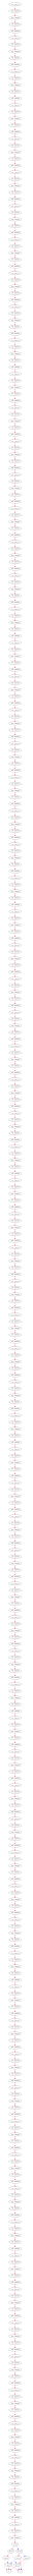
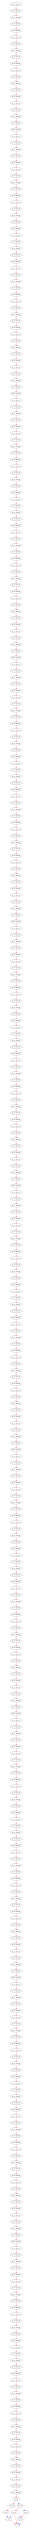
  digraph {
    fontname="Playfair Display"
    node [fontname="Playfair Display"]
    edge [color=red fontname="Playfair Display"]
-   n1 [label=F]
    n2 [label=T]
    n3 [label="[1,0,0]"]
    n4 [label="[0,0,2]"]
    n5 [label="[1,0,0]"]
    n6 [label="[0,0,1]"]
    n7 [label="[0,0,2]"]
    n8 [label="[0,0,2]"]
    n9 [label="[0,0,1]"]
    n10 [label="[0,0,0]"]
    n11 [label="ord = lineOrd"]
    n12 [label="ord = lineOrd"]
    n13 [label="ord = lineOrd"]
    n14 [label="ord = lineOrd"]
    n15 [label="ord = lineOrd"]
    n16 [label="ord = lineOrd"]
    n17 [label="ord = lineOrd"]
    n18 [label="ord = lineOrd"]
    n19 [label="ord = lineOrd"]
    n20 [label="ord = lineOrd"]
    n21 [label="ord = lineOrd"]
    n22 [label="ord = lineOrd"]
    n23 [label="ord = lineOrd"]
    n24 [label="ord = lineOrd"]
    n25 [label="ord = lineOrd"]
    n26 [label="ord = lineOrd"]
    n27 [label="ord = lineOrd"]
    n28 [label="ord = lineOrd"]
    n29 [label="ord = lineOrd"]
    n30 [label="ord = lineOrd"]
    n31 [label="ord = lineOrd"]
    n32 [label="ord = lineOrd"]
    n33 [label="ord = lineOrd"]
    n34 [label="ord = lineOrd"]
    n35 [label="ord = lineOrd"]
    n36 [label="ord = lineOrd"]
    n37 [label="ord = lineOrd"]
    n38 [label="ord = lineOrd"]
    n39 [label="ord = lineOrd"]
    n40 [label="ord = lineOrd"]
    n41 [label="ord = lineOrd"]
    n42 [label="ord = lineOrd"]
    n43 [label="ord = lineOrd"]
    n44 [label="ord = lineOrd"]
    n45 [label="ord = lineOrd"]
    n46 [label="ord = lineOrd"]
    n47 [label="ord = lineOrd"]
    n48 [label="ord = lineOrd"]
    n49 [label="ord = lineOrd"]
    n50 [label="ord = lineOrd"]
    n51 [label="ord = lineOrd"]
    n52 [label="ord = lineOrd"]
    n53 [label="ord = lineOrd"]
    n54 [label="ord = lineOrd"]
    n55 [label="ord = lineOrd"]
    n56 [label="ord = lineOrd"]
    n57 [label="ord = lineOrd"]
    n58 [label="ord = lineOrd"]
    n59 [label="ord = lineOrd"]
    n60 [label="ord = lineOrd"]
    n61 [label="ord = lineOrd"]
    n62 [label="ord = lineOrd"]
    n63 [label="ord = lineOrd"]
    n64 [label="ord = lineOrd"]
    n65 [label="ord = lineOrd"]
    n66 [label="ord = lineOrd"]
    n67 [label="ord = lineOrd"]
    n68 [label="ord = lineOrd"]
    n69 [label="ord = lineOrd"]
    n70 [label="ord = lineOrd"]
    n71 [label="ord = lineOrd"]
    n72 [label="ord = lineOrd"]
    n73 [label="ord = lineOrd"]
    n74 [label="ord = lineOrd"]
    n75 [label="ord = lineOrd"]
    n76 [label="ord = lineOrd"]
    n77 [label="ord = lineOrd"]
    n78 [label="ord = lineOrd"]
    n79 [label="ord = lineOrd"]
    n80 [label="ord = lineOrd"]
    n81 [label="ord = lineOrd"]
    n82 [label="ord = lineOrd"]
    n83 [label="ord = lineOrd"]
    n84 [label="ord = lineOrd"]
    n85 [label="ord = lineOrd"]
    n86 [label="ord = lineOrd"]
    n87 [label="ord = lineOrd"]
    n88 [label="ord = lineOrd"]
    n89 [label="ord = lineOrd"]
    n90 [label="ord = lineOrd"]
    n91 [label="ord = lineOrd"]
    n92 [label="ord = lineOrd"]
    n93 [label="ord = lineOrd"]
    n94 [label="ord = lineOrd"]
    n95 [label="ord = lineOrd"]
    n96 [label="ord = lineOrd"]
    n97 [label="ord = lineOrd"]
    n98 [label="ord = lineOrd"]
    n99 [label="ord = lineOrd"]
    n100 [label="ord = lineOrd"]
    n101 [label="ord = lineOrd"]
    n102 [label="ord = lineOrd"]
    n103 [label="ord = lineOrd"]
    n104 [label="ord = lineOrd"]
    n105 [label="ord = lineOrd"]
    n106 [label="ord = lineOrd"]
    n107 [label="ord = lineOrd"]
    n108 [label="ord = lineOrd"]
    n109 [label="ord = lineOrd"]
    n110 [label="ord = lineOrd"]
    n111 [label="ord = lineOrd"]
    n112 [label="ord = lineOrd"]
    n113 [label="ord = lineOrd"]
    n114 [label="ord = lineOrd"]
    n115 [label="ord = lineOrd"]
    n116 [label="ord = lineOrd"]
    n117 [label="ord = lineOrd"]
    n118 [label="ord = lineOrd"]
    n119 [label="ord = lineOrd"]
    n120 [label="ord = lineOrd"]
    n121 [label="ord = lineOrd"]
    n122 [label="ord = lineOrd"]
    n123 [label="ord = lineOrd"]
    n124 [label="ord = lineOrd"]
    n125 [label="ord = lineOrd"]
    n126 [label="ord = lineOrd"]
    n127 [label="ord = lineOrd"]
    n128 [label="ord = lineOrd"]
    n129 [label="ord = lineOrd"]
    n130 [label="ord = lineOrd"]
    n131 [label="ord = lineOrd"]
    n132 [label="ord = lineOrd"]
    n133 [label="ord = lineOrd"]
    n134 [label="ord = lineOrd"]
    n135 [label="ord = lineOrd"]
    n136 [label="ord = lineOrd"]
    n137 [label="ord = lineOrd"]
    n138 [label="ord = lineOrd"]
    n139 [label="ord = lineOrd"]
    n140 [label="ord = lineOrd"]
    n141 [label="ord = lineOrd"]
    n142 [label="ord = lineOrd"]
    n143 [label="ord = lineOrd"]
    n144 [label="ord = lineOrd"]
    n145 [label="ord = lineOrd"]
    n146 [label="ord = lineOrd"]
    n147 [label="ord = lineOrd"]
    n148 [label="ord = lineOrd"]
    n149 [label="ord = lineOrd"]
    n150 [label="ord = lineOrd"]
    n151 [label="ord = lineOrd"]
    n152 [label="ord = lineOrd"]
    n153 [label="ord = lineOrd"]
    n154 [label="ord = lineOrd"]
    n155 [label="ord = lineOrd"]
    n156 [label="ord = lineOrd"]
    n157 [label="ord = lineOrd"]
    n158 [label="ord = lineOrd"]
    n159 [label="ord = lineOrd"]
    n160 [label="ord = lineOrd"]
    n161 [label="ord = lineOrd"]
    n162 [label="ord = lineOrd"]
    n163 [label="ord = lineOrd"]
    n164 [label="ord = lineOrd"]
    n165 [label="ord = lineOrd"]
    n166 [label="ord = lineOrd"]
    n167 [label="ord = lineOrd"]
    n168 [label="ord = lineOrd"]
    n169 [label="ord = lineOrd"]
    n170 [label="ord = lineOrd"]
    n171 [label="ord = lineOrd"]
    n172 [label="ord = lineOrd"]
    n173 [label="ord = lineOrd"]
    n174 [label="ord = lineOrd"]
    n175 [label="ord = lineOrd"]
    n176 [label="ord = lineOrd"]
    n177 [label="ord = lineOrd"]
    n178 [label="ord = lineOrd"]
    n179 [label="ord = lineOrd"]
    n180 [label="ord = lineOrd"]
    n181 [label="ord = lineOrd"]
    n182 [label="ord = lineOrd"]
    n183 [label="ord = lineOrd"]
    n184 [label="ord = lineOrd"]
    n185 [label="ord = lineOrd"]
    n186 [label="ord = lineOrd"]
    n187 [label="ord = lineOrd"]
    n188 [label="ord = lineOrd"]
    n189 [label="ord = lineOrd"]
    n190 [label="ord = lineOrd"]
    n191 [label="ord = lineOrd"]
    n192 [label="ord = lineOrd"]
    n193 [label="ord = lineOrd"]
    n194 [label="ord = lineOrd"]
    n195 [label="ord = lineOrd"]
    n196 [label="ord = lineOrd"]
    n197 [label="ord = lineOrd"]
    n198 [label="ord = lineOrd"]
    n199 [label="ord = lineOrd"]
    n200 [label="ord = lineOrd"]
    n201 [label="ord = lineOrd"]
    n202 [label="ord = lineOrd"]
    n203 [label="ord = lineOrd"]
    n204 [label="ord = lineOrd"]
    n205 [label="ord = lineOrd"]
    n206 [label="ord = lineOrd"]
    n207 [label="ord = lineOrd"]
    n208 [label="ord = lineOrd"]
    n209 [label="ord = lineOrd"]
    n210 [label="ord = lineOrd"]
    n211 [label="ord = lineOrd"]
    n212 [label="ord = lineOrd"]
    n213 [label="ord = lineOrd"]
    n214 [label="ord = lineOrd"]
    n215 [label="ord = lineOrd"]
    n216 [label="ord = lineOrd"]
    n217 [label="ord = lineOrd"]
    n218 [label="ord = lineOrd"]
    n219 [label="ord = lineOrd"]
    n220 [label="ord = lineOrd"]
    n221 [label="ord = lineOrd"]
    n222 [label="ord = lineOrd"]
    n223 [label="ord = lineOrd"]
    n224 [label="ord = lineOrd"]
    n225 [label="ord = lineOrd"]
    n226 [label="ord = lineOrd"]
    n227 [label="ord = lineOrd"]
    n228 [label="ord = lineOrd"]
    n229 [label="ord = lineOrd"]
    n230 [label="ord = lineOrd"]
    n231 [label="ord = lineOrd"]
    n232 [label="ord = lineOrd"]
    n233 [label="ord = lineOrd"]
    n234 [label="ord = lineOrd"]
    n235 [label="ord = lineOrd"]
    n236 [label="ord = lineOrd"]
    n237 [label="ord = lineOrd"]
    n238 [label="ord = lineOrd"]
    n239 [label="ord = lineOrd"]
    n240 [label="ord = lineOrd"]
    n241 [label="ord = lineOrd"]
    n242 [label="ord = lineOrd"]
    n243 [label="ord = lineOrd"]
    n244 [label="ord = lineOrd"]
    n245 [label="ord = lineOrd"]
    n246 [label="ord = lineOrd"]
    n247 [label="ord = lineOrd"]
    n248 [label="ord = lineOrd"]
    n249 [label="ord = lineOrd"]
    n250 [label="ord = lineOrd"]
    n251 [label="ord = lineOrd"]
    n252 [label="ord = lineOrd"]
    n253 [label="ord = lineOrd"]
    n254 [label="ord = lineOrd"]
    n255 [label="ord = lineOrd"]
    n256 [label="ord = lineOrd"]
    n257 [label="ord = lineOrd"]
    n258 [label="ord = lineOrd"]
    n259 [label="ord = lineOrd"]
    n260 [label="ord = lineOrd"]
    n261 [label="ord = lineOrd"]
    n262 [label="ord = lineOrd"]
    n263 [label="ord = lineOrd"]
    n264 [label="ord = lineOrd"]
    n265 [label="ord = lineOrd"]
    n266 [label="ord = lineOrd"]
    n267 [label="ord = lineOrd"]
    n268 [label="ord = lineOrd"]
    n269 [label="ord = lineOrd"]
    n270 [label="ord = lineOrd"]
    n271 [label="ord = lineOrd"]
    n272 [label="ord = lineOrd"]
    n273 [label="ord = lineOrd"]
    n274 [label="ord = lineOrd"]
    n275 [label="ord = lineOrd"]
    n276 [label="ord = lineOrd"]
    n277 [label="ord = lineOrd"]
    n278 [label="ord = lineOrd"]
    n279 [label="ord = lineOrd"]
    n280 [label="ord = lineOrd"]
    n281 [label="ord = lineOrd"]
    n282 [label="ord = lineOrd"]
    n283 [label="ord = lineOrd"]
    n284 [label="ord = lineOrd"]
    n285 [label="ord = lineOrd"]
    n286 [label="ord = lineOrd"]
    n287 [label="ord = lineOrd"]
    n288 [label="ord = lineOrd"]
    n289 [label="ord = lineOrd"]
    n290 [label="ord = lineOrd"]
    n291 [label="ord = lineOrd"]
    n292 [label="ord = lineOrd"]
    n293 [label="ord = lineOrd"]
    n294 [label="ord = lineOrd"]
    n295 [label="ord = lineOrd"]
    n296 [label="ord = lineOrd"]
    n297 [label="ord = lineOrd"]
    n298 [label="ord = lineOrd"]
    n299 [label="ord = lineOrd"]
    n300 [label="ord = lineOrd"]
    n301 [label="ord = lineOrd"]
    n302 [label="ord = lineOrd"]
    n303 [label="ord = lineOrd"]
    n304 [label="ord = lineOrd"]
    n305 [label="ord = lineOrd"]
    n306 [label="ord = lineOrd"]
    n307 [label="ord = lineOrd"]
    n308 [label="ord = lineOrd"]
    n309 [label="ord = lineOrd"]
    n310 [label="ord = lineOrd"]
    n311 [label="ord = lineOrd"]
    n312 [label="ord = lineOrd"]
    n313 [label="ord = lineOrd"]
    n314 [label="ord = lineOrd"]
    n315 [label="ord = lineOrd"]
    n316 [label="ord = lineOrd"]
    n317 [label="ord = lineOrd"]
    n318 [label="ord = lineOrd"]
    n319 [label="ord = lineOrd"]
    n320 [label="ord = lineOrd"]
    n321 [label="ord = lineOrd"]
    n322 [label="ord = lineOrd"]
    n323 [label="ord = lineOrd"]
    n324 [label="ord = lineOrd"]
    n325 [label="ord = lineOrd"]
    n326 [label="ord = lineOrd"]
    n327 [label="ord = lineOrd"]
    n328 [label="ord = lineOrd"]
    n329 [label="ord = lineOrd"]
    n330 [label="ord = lineOrd"]
    n331 [label="ord = lineOrd"]
    n332 [label="ord = lineOrd"]
    n333 [label="ord = lineOrd"]
    n334 [label="ord = lineOrd"]
    n335 [label="ord = lineOrd"]
    n336 [label="ord = lineOrd"]
    n337 [label="ord = lineOrd"]
    n338 [label="ord = lineOrd"]
    n339 [label="ord = lineOrd"]
    n340 [label="ord = lineOrd"]
    n341 [label="ord = lineOrd"]
    n342 [label="ord = lineOrd"]
    n343 [label="ord = lineOrd"]
    n344 [label="ord = lineOrd"]
    n345 [label="ord = lineOrd"]
    n346 [label="ord = lineOrd"]
    n347 [label="ord = lineOrd"]
    n348 [label="ord = lineOrd"]
    n349 [label="ord = lineOrd"]
    n350 [label="ord = lineOrd"]
    n351 [label="ord = lineOrd"]
    n352 [label="ord = lineOrd"]
    n353 [label="ord = lineOrd"]
    n354 [label="ord = lineOrd"]
    n355 [label="ord = lineOrd"]
    n356 [label="ord = lineOrd"]
    n357 [label="ord = lineOrd"]
    n358 [label="ord = lineOrd"]
    n359 [label="ord = lineOrd"]
    n360 [label="ord = lineOrd"]
    n361 [label="ord = lineOrd"]
    n362 [label="ord = lineOrd"]
    n363 [label="ord = lineOrd"]
    n364 [label="ord = lineOrd"]
    n365 [label="ord = lineOrd"]
    n366 [label="ord = lineOrd"]
    n367 [label="ord = lineOrd"]
    n368 [label="ord = lineOrd"]
    n369 [label="ord = lineOrd"]
    n370 [label="ord = lineOrd"]
    n371 [label="ord = lineOrd"]
    n372 [label="ord = lineOrd"]
    n373 [label="ord = lineOrd"]
    n374 [label="ord = lineOrd"]
    n375 [label="ord = lineOrd"]
    n376 [label="ord = lineOrd"]
    n377 [label="ord = lineOrd"]
    n378 [label="ord = lineOrd"]
    n379 [label="ord = lineOrd"]
    n380 [label="ord = lineOrd"]
    n381 [label="ord = lineOrd"]
    n382 [label="ord = lineOrd"]
    n383 [label="ord = lineOrd"]
    n384 [label="ord = lineOrd"]
    n385 [label="ord = lineOrd"]
    n386 [label="ord = lineOrd"]
    n387 [label="ord = lineOrd"]
    n388 [label="ord = lineOrd"]
-   n3 -> n1 [color=blue style=dashed]
    n3 -> n2
-   n4 -> n1
    n4 -> n3 [color=blue style=dashed]
-   n5 -> n1
    n5 -> n2 [color=blue style=dashed]
    n6 -> n4
    n6 -> n5 [color=blue style=dashed]
    n7 -> n2
    n7 -> n3 [color=blue style=dashed]
    n8 -> n2 [color=blue style=dashed]
    n8 -> n5
    n9 -> n7
    n9 -> n8 [color=blue style=dashed]
    n10 -> n6
    n10 -> n9 [color=blue style=dashed]
    n11 -> n10
    n12 -> n11
    n13 -> n12
    n14 -> n13
    n15 -> n14
    n16 -> n15
    n17 -> n16
    n18 -> n17
    n19 -> n18
    n20 -> n19
    n21 -> n20
    n22 -> n21
    n23 -> n22
    n24 -> n23
    n25 -> n24
    n26 -> n25
    n27 -> n26
    n28 -> n27
    n29 -> n28
    n30 -> n29
    n31 -> n30
    n32 -> n31
    n33 -> n32
    n34 -> n33
    n35 -> n34
    n36 -> n35
    n37 -> n36
    n38 -> n37
    n39 -> n38
    n40 -> n39
    n41 -> n40
    n42 -> n41
    n43 -> n42
    n44 -> n43
    n45 -> n44
    n46 -> n45
    n47 -> n46
    n48 -> n47
    n49 -> n48
    n50 -> n49
    n51 -> n50
    n52 -> n51
    n53 -> n52
    n54 -> n53
    n55 -> n54
    n56 -> n55
    n57 -> n56
    n58 -> n57
    n59 -> n58
    n60 -> n59
    n61 -> n60
    n62 -> n61
    n63 -> n62
    n64 -> n63
    n65 -> n64
    n66 -> n65
    n67 -> n66
    n68 -> n67
    n69 -> n68
    n70 -> n69
    n71 -> n70
    n72 -> n71
    n73 -> n72
    n74 -> n73
    n75 -> n74
    n76 -> n75
    n77 -> n76
    n78 -> n77
    n79 -> n78
    n80 -> n79
    n81 -> n80
    n82 -> n81
    n83 -> n82
    n84 -> n83
    n85 -> n84
    n86 -> n85
    n87 -> n86
    n88 -> n87
    n89 -> n88
    n90 -> n89
    n91 -> n90
    n92 -> n91
    n93 -> n92
    n94 -> n93
    n95 -> n94
    n96 -> n95
    n97 -> n96
    n98 -> n97
    n99 -> n98
    n100 -> n99
    n101 -> n100
    n102 -> n101
    n103 -> n102
    n104 -> n103
    n105 -> n104
    n106 -> n105
    n107 -> n106
    n108 -> n107
    n109 -> n108
    n110 -> n109
    n111 -> n110
    n112 -> n111
    n113 -> n112
    n114 -> n113
    n115 -> n114
    n116 -> n115
    n117 -> n116
    n118 -> n117
    n119 -> n118
    n120 -> n119
    n121 -> n120
    n122 -> n121
    n123 -> n122
    n124 -> n123
    n125 -> n124
    n126 -> n125
    n127 -> n126
    n128 -> n127
    n129 -> n128
    n130 -> n129
    n131 -> n130
    n132 -> n131
    n133 -> n132
    n134 -> n133
    n135 -> n134
    n136 -> n135
    n137 -> n136
    n138 -> n137
    n139 -> n138
    n140 -> n139
    n141 -> n140
    n142 -> n141
    n143 -> n142
    n144 -> n143
    n145 -> n144
    n146 -> n145
    n147 -> n146
    n148 -> n147
    n149 -> n148
    n150 -> n149
    n151 -> n150
    n152 -> n151
    n153 -> n152
    n154 -> n153
    n155 -> n154
    n156 -> n155
    n157 -> n156
    n158 -> n157
    n159 -> n158
    n160 -> n159
    n161 -> n160
    n162 -> n161
    n163 -> n162
    n164 -> n163
    n165 -> n164
    n166 -> n165
    n167 -> n166
    n168 -> n167
    n169 -> n168
    n170 -> n169
    n171 -> n170
    n172 -> n171
    n173 -> n172
    n174 -> n173
    n175 -> n174
    n176 -> n175
    n177 -> n176
    n178 -> n177
    n179 -> n178
    n180 -> n179
    n181 -> n180
    n182 -> n181
    n183 -> n182
    n184 -> n183
    n185 -> n184
    n186 -> n185
    n187 -> n186
    n188 -> n187
    n189 -> n188
    n190 -> n189
    n191 -> n190
    n192 -> n191
    n193 -> n192
    n194 -> n193
    n195 -> n194
    n196 -> n195
    n197 -> n196
    n198 -> n197
    n199 -> n198
    n200 -> n199
    n201 -> n200
    n202 -> n201
    n203 -> n202
    n204 -> n203
    n205 -> n204
    n206 -> n205
    n207 -> n206
    n208 -> n207
    n209 -> n208
    n210 -> n209
    n211 -> n210
    n212 -> n211
    n213 -> n212
    n214 -> n213
    n215 -> n214
    n216 -> n215
    n217 -> n216
    n218 -> n217
    n219 -> n218
    n220 -> n219
    n221 -> n220
    n222 -> n221
    n223 -> n222
    n224 -> n223
    n225 -> n224
    n226 -> n225
    n227 -> n226
    n228 -> n227
    n229 -> n228
    n230 -> n229
    n231 -> n230
    n232 -> n231
    n233 -> n232
    n234 -> n233
    n235 -> n234
    n236 -> n235
    n237 -> n236
    n238 -> n237
    n239 -> n238
    n240 -> n239
    n241 -> n240
    n242 -> n241
    n243 -> n242
    n244 -> n243
    n245 -> n244
    n246 -> n245
    n247 -> n246
    n248 -> n247
    n249 -> n248
    n250 -> n249
    n251 -> n250
    n252 -> n251
    n253 -> n252
    n254 -> n253
    n255 -> n254
    n256 -> n255
    n257 -> n256
    n258 -> n257
    n259 -> n258
    n260 -> n259
    n261 -> n260
    n262 -> n261
    n263 -> n262
    n264 -> n263
    n265 -> n264
    n266 -> n265
    n267 -> n266
    n268 -> n267
    n269 -> n268
    n270 -> n269
    n271 -> n270
    n272 -> n271
    n273 -> n272
    n274 -> n273
    n275 -> n274
    n276 -> n275
    n277 -> n276
    n278 -> n277
    n279 -> n278
    n280 -> n279
    n281 -> n280
    n282 -> n281
    n283 -> n282
    n284 -> n283
    n285 -> n284
    n286 -> n285
    n287 -> n286
    n288 -> n287
    n289 -> n288
    n290 -> n289
    n291 -> n290
    n292 -> n291
    n293 -> n292
    n294 -> n293
    n295 -> n294
    n296 -> n295
    n297 -> n296
    n298 -> n297
    n299 -> n298
    n300 -> n299
    n301 -> n300
    n302 -> n301
    n303 -> n302
    n304 -> n303
    n305 -> n304
    n306 -> n305
    n307 -> n306
    n308 -> n307
    n309 -> n308
    n310 -> n309
    n311 -> n310
    n312 -> n311
    n313 -> n312
    n314 -> n313
    n315 -> n314
    n316 -> n315
    n317 -> n316
    n318 -> n317
    n319 -> n318
    n320 -> n319
    n321 -> n320
    n322 -> n321
    n323 -> n322
    n324 -> n323
    n325 -> n324
    n326 -> n325
    n327 -> n326
    n328 -> n327
    n329 -> n328
    n330 -> n329
    n331 -> n330
    n332 -> n331
    n333 -> n332
    n334 -> n333
    n335 -> n334
    n336 -> n335
    n337 -> n336
    n338 -> n337
    n339 -> n338
    n340 -> n339
    n341 -> n340
    n342 -> n341
    n343 -> n342
    n344 -> n343
    n345 -> n344
    n346 -> n345
    n347 -> n346
    n348 -> n347
    n349 -> n348
    n350 -> n349
    n351 -> n350
    n352 -> n351
    n353 -> n352
    n354 -> n353
    n355 -> n354
    n356 -> n355
    n357 -> n356
    n358 -> n357
    n359 -> n358
    n360 -> n359
    n361 -> n360
    n362 -> n361
    n363 -> n362
    n364 -> n363
    n365 -> n364
    n366 -> n365
    n367 -> n366
    n368 -> n367
    n369 -> n368
    n370 -> n369
    n371 -> n370
    n372 -> n371
    n373 -> n372
    n374 -> n373
    n375 -> n374
    n376 -> n375
    n377 -> n376
    n378 -> n377
    n379 -> n378
    n380 -> n379
    n381 -> n380
    n382 -> n381
    n383 -> n382
    n384 -> n383
    n385 -> n384
    n386 -> n385
    n387 -> n386
    n388 -> n387
  }
